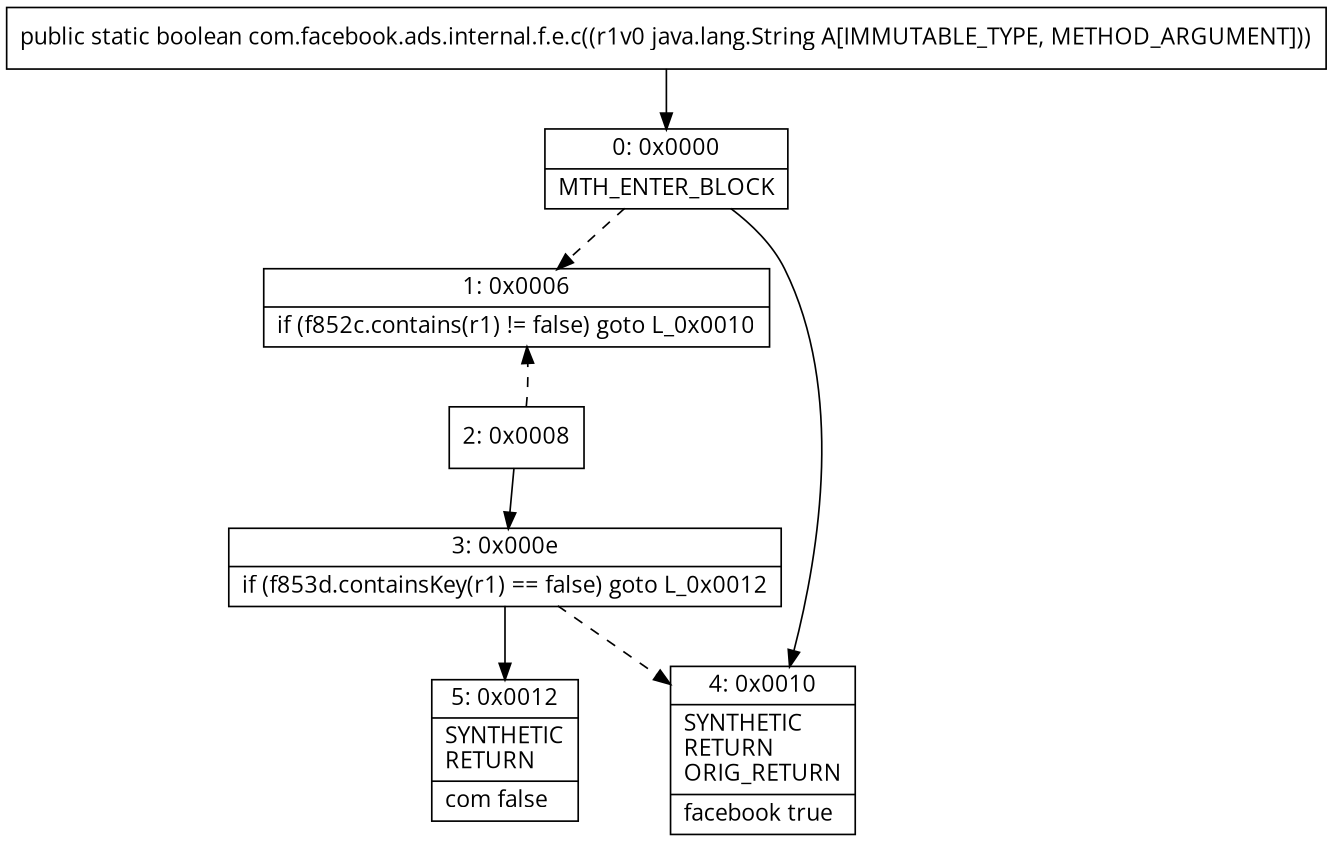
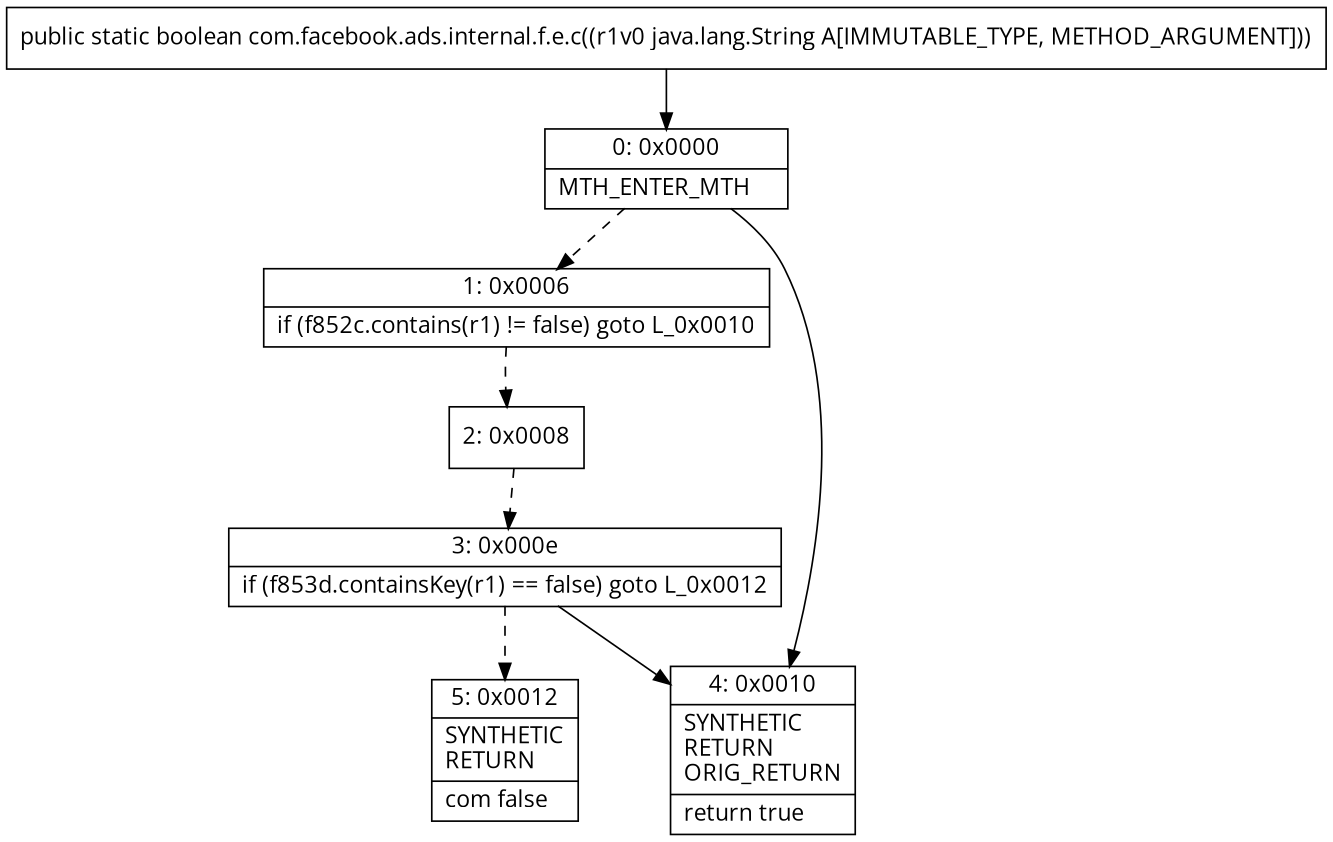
  digraph {
    fontname="Open Sans"
    node [fontname="Open Sans" shape=record]
    edge [fontname="Open Sans"]
-   n1 [label="{0\:\ 0x0000|MTH_ENTER_BLOCK\l}"]
+   n1 [label="{0\:\ 0x0000|MTH_ENTER_MTH\l}"]
    n2 [label="{1\:\ 0x0006|if (f852c.contains(r1) != false) goto L_0x0010\l}"]
-   n3 [label="{4\:\ 0x0010|SYNTHETIC\lRETURN\lORIG_RETURN\l|facebook true\l}"]
+   n3 [label="{4\:\ 0x0010|SYNTHETIC\lRETURN\lORIG_RETURN\l|return true\l}"]
    n4 [label="{2\:\ 0x0008}"]
    n5 [label="{3\:\ 0x000e|if (f853d.containsKey(r1) == false) goto L_0x0012\l}"]
    n6 [label="{5\:\ 0x0012|SYNTHETIC\lRETURN\l|com false\l}"]
    n7 [label="{public static boolean com.facebook.ads.internal.f.e.c((r1v0 java.lang.String A[IMMUTABLE_TYPE, METHOD_ARGUMENT])) }"]
    n1 -> n2 [style=dashed]
    n1 -> n3
-   n4 -> n2 [style=dashed]
-   n4 -> n5
-   n5 -> n3 [style=dashed]
-   n5 -> n6
+   n2 -> n4 [style=dashed]
+   n4 -> n5 [style=dashed]
+   n5 -> n3 [style=solid]
+   n5 -> n6 [style=dashed]
    n7 -> n1
  }
